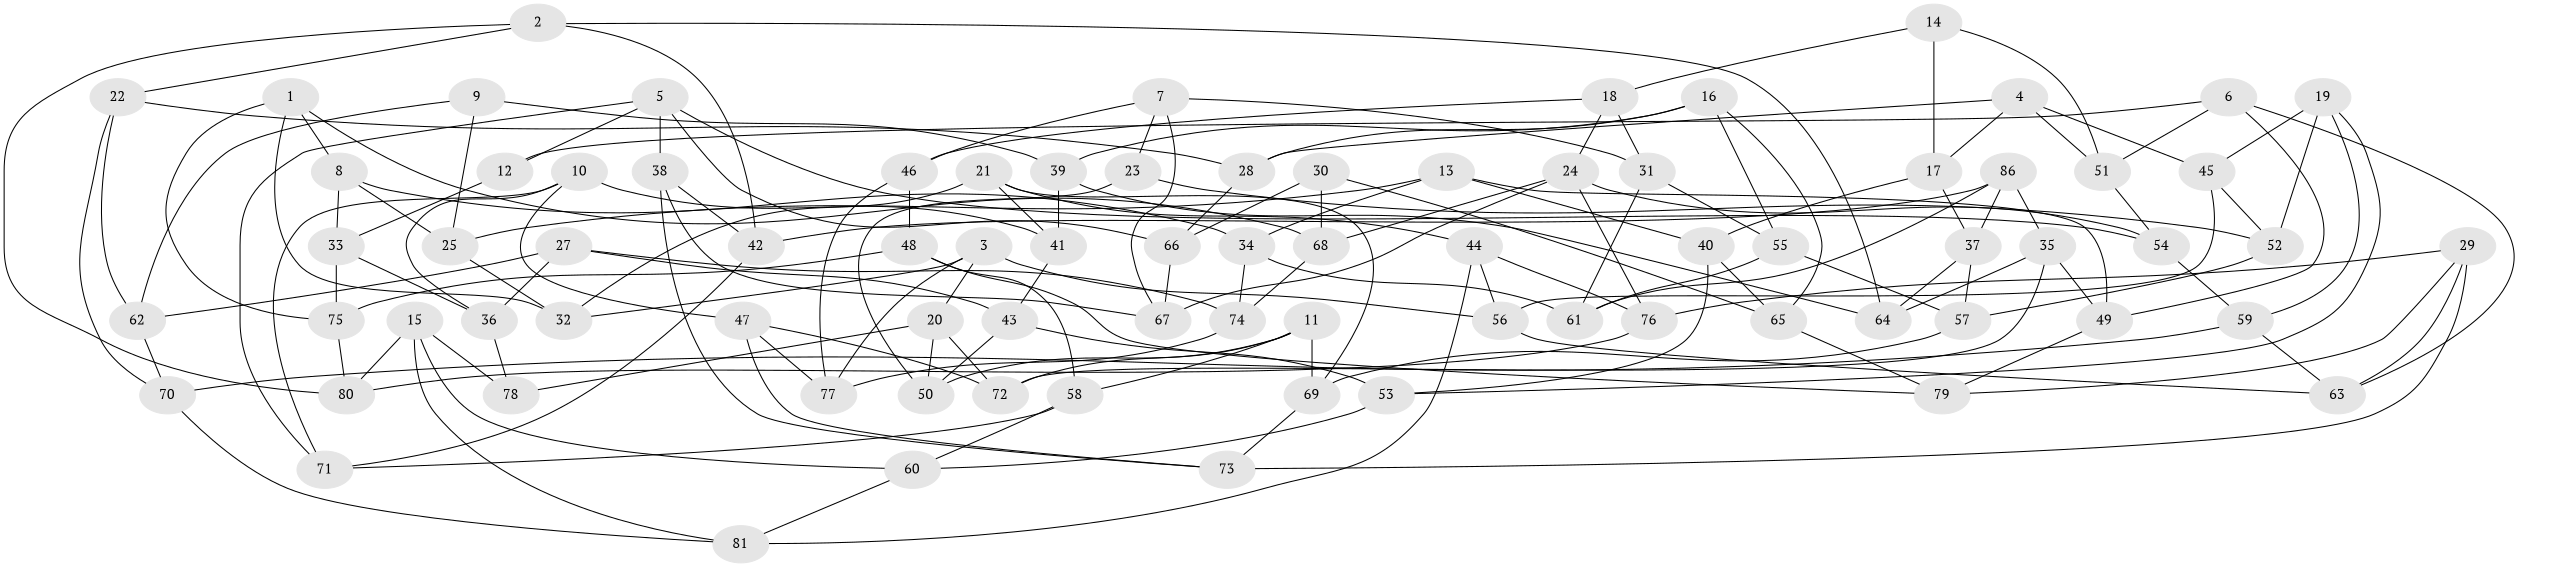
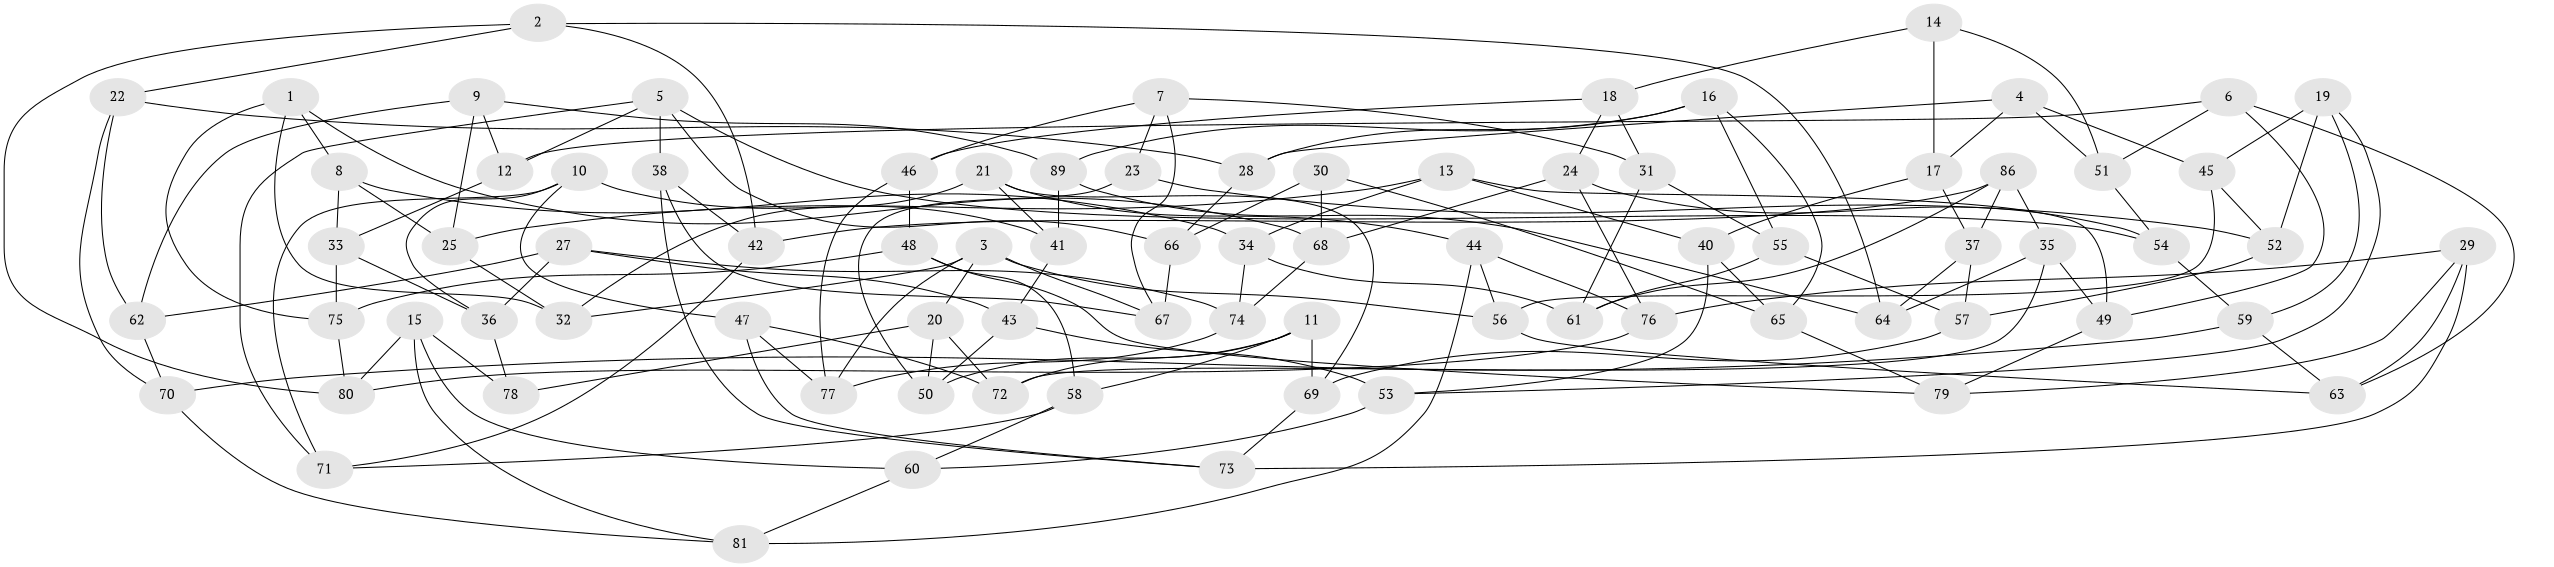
  graph {
    fontname="PT Serif"
    node [color=gray90 fontname="PT Serif" style=filled]
    edge [fontname="PT Serif"]
    1
    8
    32
    68
    75
    25
    33
    34
    74
    80
    2
    22
    42
    64
    28
    62
    70
    71
    3
    20
    56
    77
    50
    72
    78
    63
    4
    17
    45
    51
    40
    37
    66
    52
    54
    5
    12
    38
    67
    73
    59
    6
    49
    79
    7
    23
    31
    46
    55
    61
    48
    36
    9
-   39
+   39 [label=89]
    41
    10
    47
    43
    11
    58
    69
    60
    13
    65
    53
    14
    18
    24
    15
    81
    16
    57
    76
    19
    21
    44
    n77 [label=86]
    35
    27
    29
    30
    1 -- 8
    1 -- 32
    1 -- 68
    1 -- 75
    8 -- 25
    8 -- 33
    8 -- 34
    68 -- 74
    75 -- 80
    25 -- 32
    33 -- 75
    33 -- 36
    34 -- 74
    34 -- 61
    74 -- 77
    2 -- 80
    2 -- 22
    2 -- 42
    2 -- 64
    22 -- 28
    22 -- 62
    22 -- 70
    42 -- 71
    28 -- 66
    62 -- 70
    70 -- 81
    3 -- 32
    3 -- 20
    3 -- 56
    3 -- 77
    20 -- 50
    20 -- 72
    20 -- 78
    56 -- 63
    4 -- 28
    4 -- 17
    4 -- 45
    4 -- 51
    17 -- 40
    17 -- 37
    45 -- 56
    45 -- 52
    51 -- 54
    40 -- 65
    40 -- 53
    37 -- 64
    37 -- 57
    66 -- 67
    52 -- 57
    54 -- 59
    5 -- 71
    5 -- 66
    5 -- 54
    5 -- 12
    5 -- 38
    12 -- 33
    38 -- 42
    38 -- 67
    38 -- 73
    59 -- 70
    59 -- 63
    6 -- 63
    6 -- 51
    6 -- 12
    6 -- 49
    49 -- 79
    7 -- 67
    7 -- 23
    7 -- 31
    7 -- 46
    23 -- 50
    23 -- 52
    31 -- 55
    31 -- 61
    46 -- 77
    46 -- 48
    55 -- 61
    55 -- 57
    48 -- 75
    48 -- 79
    48 -- 58
    36 -- 78
    9 -- 25
    9 -- 62
+   9 -- 12
    9 -- 39
    39 -- 64
    39 -- 41
    41 -- 43
    10 -- 71
    10 -- 36
    10 -- 41
    10 -- 47
    47 -- 77
    47 -- 72
    47 -- 73
    43 -- 50
    43 -- 53
    11 -- 50
    11 -- 72
    11 -- 58
    11 -- 69
    58 -- 71
    58 -- 60
    69 -- 73
    60 -- 81
    13 -- 25
    13 -- 34
    13 -- 40
    13 -- 49
    65 -- 79
    53 -- 60
    14 -- 17
    14 -- 51
    14 -- 18
    18 -- 31
    18 -- 46
    18 -- 24
    24 -- 68
    24 -- 54
-   24 -- 67
+   3 -- 67
    24 -- 76
    15 -- 80
    15 -- 78
    15 -- 60
    15 -- 81
    16 -- 28
    16 -- 55
    16 -- 39
    16 -- 65
    57 -- 69
    76 -- 80
    19 -- 45
    19 -- 52
    19 -- 59
    19 -- 53
    21 -- 32
    21 -- 41
    21 -- 69
    21 -- 44
    44 -- 56
    44 -- 81
    44 -- 76
    n77 -- 42
    n77 -- 37
    n77 -- 61
    n77 -- 35
    35 -- 64
    35 -- 72
    35 -- 49
    27 -- 74
    27 -- 62
    27 -- 36
    27 -- 43
    29 -- 63
    29 -- 73
    29 -- 79
    29 -- 76
    30 -- 68
    30 -- 66
    30 -- 65
  }
